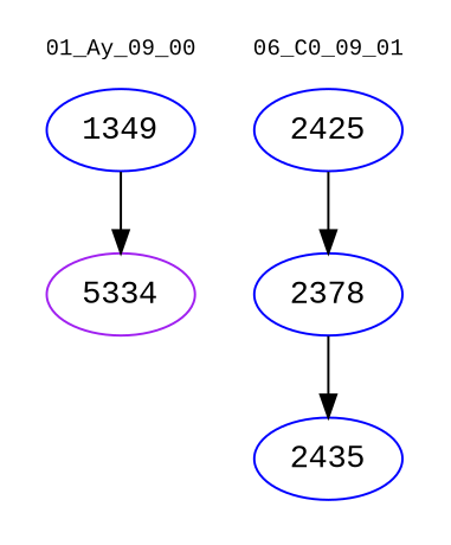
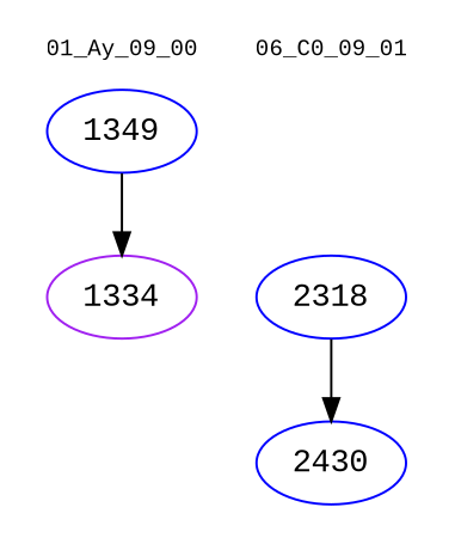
  digraph {
    fontname="Liberation Mono"
    node [color=blue fontname="Liberation Mono"]
    edge [color=black fontname="Liberation Mono"]
    n1 [label=1349]
-   n2 [color=purple label=5334]
-   n3 [label=2425]
-   n4 [label=2378]
-   n5 [label=2435]
+   n2 [color=purple label=1334]
+   n4 [label=2318]
+   n5 [label=2430]
    subgraph cluster_1 {
      color=white
      fontsize=10
      label="01_Ay_09_00"
      n1
      n2
    }
    subgraph cluster_2 {
      color=white
      fontsize=10
      label="06_C0_09_01"
-     n3
      n4
      n5
    }
    n1 -> n2
-   n3 -> n4
    n4 -> n5
  }
